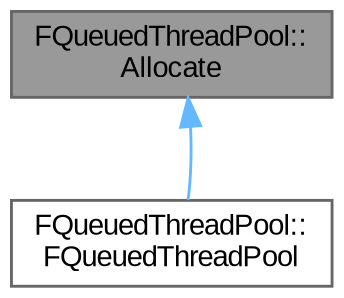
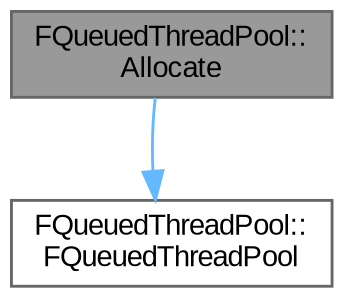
  digraph {
    rankdir=TB
    fontname="Liberation Sans"
    node [fontname="Liberation Sans" fontsize=10 shape=box style=filled]
    n1 [color=gray40 fillcolor=grey60 fontcolor=black height=0.2 label="FQueuedThreadPool::\lAllocate" width=0.4]
    n2 [color=grey40 fillcolor=white height=0.2 label="FQueuedThreadPool::\lFQueuedThreadPool" width=0.4]
-   n2 -> n1 [color=steelblue1 fontname="Liberation Sans" fontsize=10 labelfontname=Helvetica labelfontsize=10 style=solid]
+   n1 -> n2 [color=steelblue1 fontname="Liberation Sans" fontsize=10 labelfontname=Helvetica labelfontsize=10 style=solid]
  }
